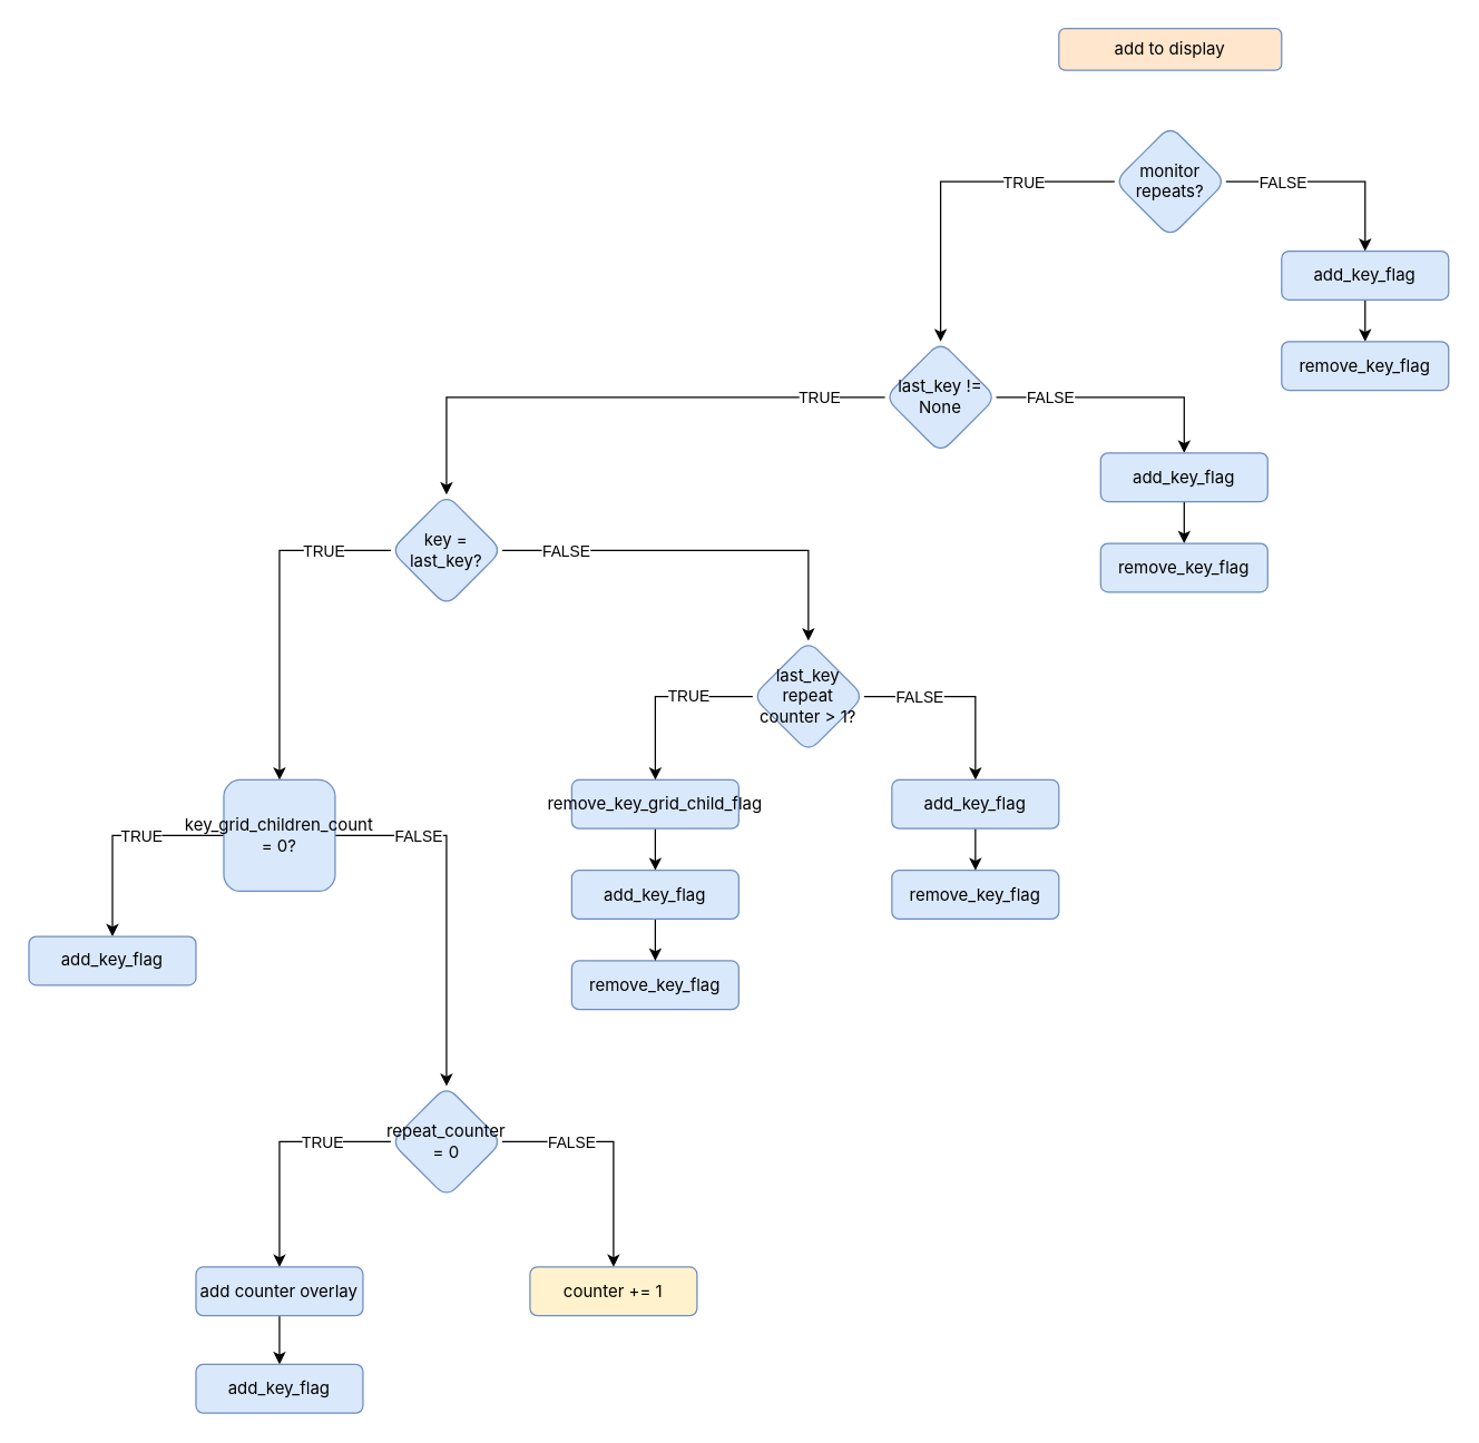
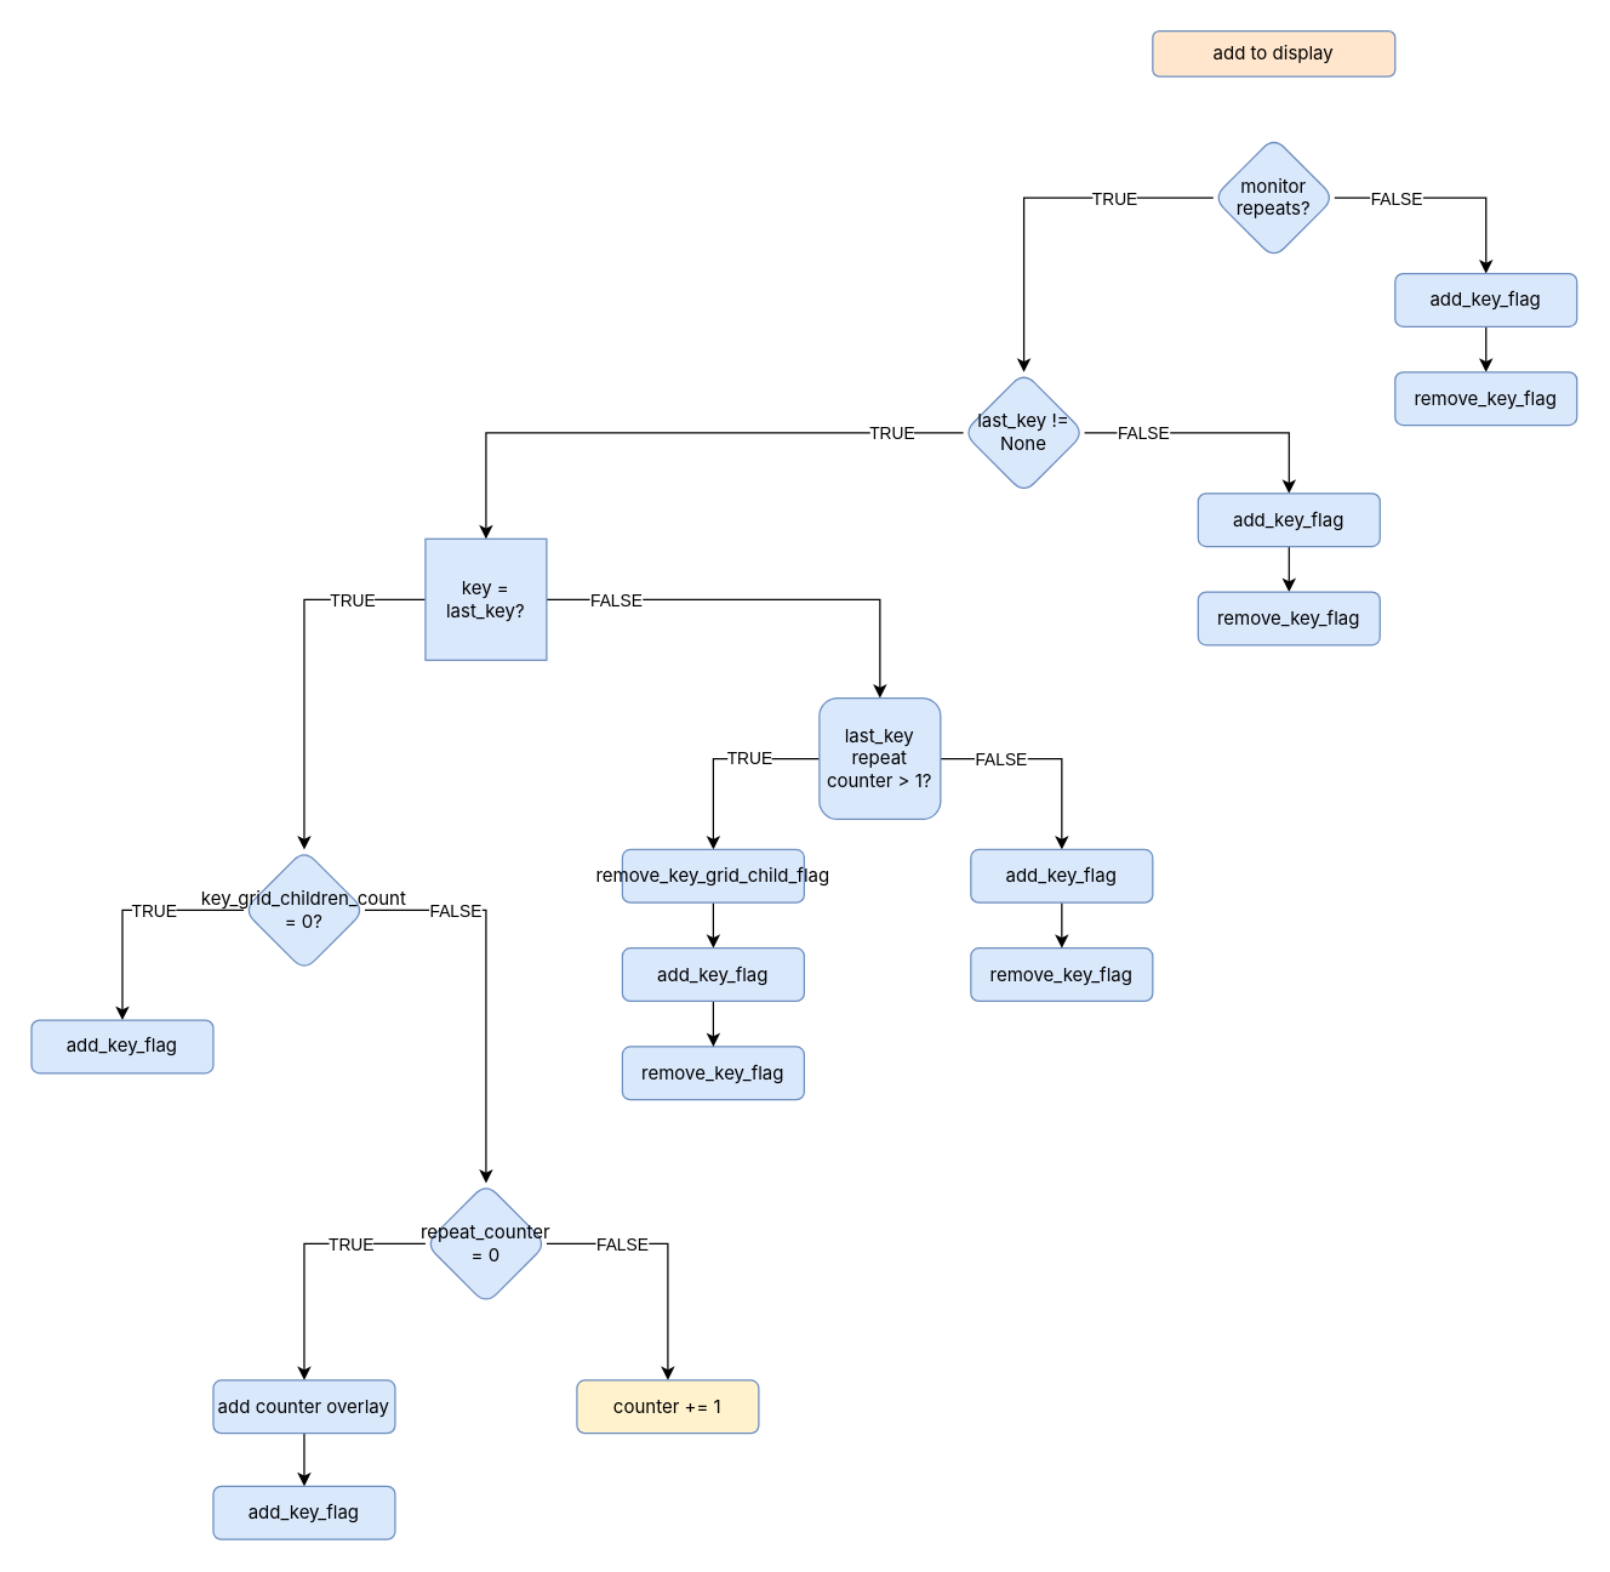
  <mxCell id="0" />
  <mxCell id="1" parent="0" />
  <mxCell id="2" value="add to display" style="rounded=1;whiteSpace=wrap;html=1;fontFamily=Inter;fontSource=https%3A%2F%2Ffonts.googleapis.com%2Fcss%3Ffamily%3DInter;fillColor=#ffe6cc;strokeColor=#6c8ebf;" parent="1" vertex="1"><mxGeometry x="760" y="20" width="160" height="30" as="geometry" /></mxCell>
  <mxCell id="3" value="" style="edgeStyle=orthogonalEdgeStyle;rounded=0;orthogonalLoop=1;jettySize=auto;html=1;" parent="1" source="7" target="9" edge="1"><mxGeometry relative="1" as="geometry" /></mxCell>
  <mxCell id="4" value="FALSE" style="edgeLabel;html=1;align=center;verticalAlign=middle;resizable=0;points=[];" parent="3" vertex="1" connectable="0"><mxGeometry x="-0.486" y="-2" relative="1" as="geometry"><mxPoint x="1.74" y="-2" as="offset" /></mxGeometry></mxCell>
  <mxCell id="5" value="" style="edgeStyle=orthogonalEdgeStyle;rounded=0;orthogonalLoop=1;jettySize=auto;html=1;entryX=0.5;entryY=0;entryDx=0;entryDy=0;" parent="1" source="7" target="49" edge="1"><mxGeometry relative="1" as="geometry"><mxPoint x="630" y="280" as="targetPoint" /></mxGeometry></mxCell>
  <mxCell id="6" value="TRUE" style="edgeLabel;html=1;align=center;verticalAlign=middle;resizable=0;points=[];" parent="5" vertex="1" connectable="0"><mxGeometry x="-0.446" y="1" relative="1" as="geometry"><mxPoint x="0.87" y="-1" as="offset" /></mxGeometry></mxCell>
  <mxCell id="7" value="monitor repeats?" style="rhombus;whiteSpace=wrap;html=1;rounded=1;fontFamily=Inter;fontSource=https%3A%2F%2Ffonts.googleapis.com%2Fcss%3Ffamily%3DInter;strokeColor=#6c8ebf;fillColor=#dae8fc;" parent="1" vertex="1"><mxGeometry x="800" y="90" width="80" height="80" as="geometry" /></mxCell>
  <mxCell id="8" value="" style="edgeStyle=orthogonalEdgeStyle;rounded=0;orthogonalLoop=1;jettySize=auto;html=1;" parent="1" source="9" target="10" edge="1"><mxGeometry relative="1" as="geometry" /></mxCell>
  <mxCell id="9" value="add_key_flag" style="whiteSpace=wrap;html=1;rounded=1;fontFamily=Inter;fontSource=https%3A%2F%2Ffonts.googleapis.com%2Fcss%3Ffamily%3DInter;strokeColor=#6c8ebf;fillColor=#dae8fc;" parent="1" vertex="1"><mxGeometry x="920" y="180" width="120" height="35" as="geometry" /></mxCell>
  <mxCell id="10" value="remove_key_flag" style="whiteSpace=wrap;html=1;rounded=1;fontFamily=Inter;fontSource=https%3A%2F%2Ffonts.googleapis.com%2Fcss%3Ffamily%3DInter;strokeColor=#6c8ebf;fillColor=#dae8fc;" parent="1" vertex="1"><mxGeometry x="920" y="245" width="120" height="35" as="geometry" /></mxCell>
  <mxCell id="11" value="" style="edgeStyle=orthogonalEdgeStyle;rounded=0;orthogonalLoop=1;jettySize=auto;html=1;" parent="1" source="15" target="20" edge="1"><mxGeometry relative="1" as="geometry" /></mxCell>
  <mxCell id="12" value="TRUE" style="edgeLabel;html=1;align=center;verticalAlign=middle;resizable=0;points=[];" parent="11" vertex="1" connectable="0"><mxGeometry x="-0.604" relative="1" as="geometry"><mxPoint as="offset" /></mxGeometry></mxCell>
  <mxCell id="13" value="" style="edgeStyle=orthogonalEdgeStyle;rounded=0;orthogonalLoop=1;jettySize=auto;html=1;" parent="1" source="15" target="36" edge="1"><mxGeometry relative="1" as="geometry"><mxPoint x="440" y="460" as="targetPoint" /></mxGeometry></mxCell>
  <mxCell id="14" value="FALSE" style="edgeLabel;html=1;align=center;verticalAlign=middle;resizable=0;points=[];" parent="13" vertex="1" connectable="0"><mxGeometry x="-0.772" relative="1" as="geometry"><mxPoint x="13.48" as="offset" /></mxGeometry></mxCell>
- <mxCell id="15" value="key = last_key?" style="rhombus;whiteSpace=wrap;html=1;rounded=1;fontFamily=Inter;fontSource=https%3A%2F%2Ffonts.googleapis.com%2Fcss%3Ffamily%3DInter;strokeColor=#6c8ebf;fillColor=#dae8fc;" parent="1" vertex="1"><mxGeometry x="280" y="355" width="80" height="80" as="geometry" /></mxCell>
+ <mxCell id="15" value="key = last_key?" style="whiteSpace=wrap;html=1;fontFamily=Inter;fontSource=https%3A%2F%2Ffonts.googleapis.com%2Fcss%3Ffamily%3DInter;strokeColor=#6c8ebf;fillColor=#dae8fc;rounded=0;" parent="1" vertex="1"><mxGeometry x="280" y="355" width="80" height="80" as="geometry" /></mxCell>
  <mxCell id="16" style="edgeStyle=orthogonalEdgeStyle;rounded=0;orthogonalLoop=1;jettySize=auto;html=1;entryX=0.5;entryY=0;entryDx=0;entryDy=0;" parent="1" source="20" target="22" edge="1"><mxGeometry relative="1" as="geometry" /></mxCell>
  <mxCell id="17" value="TRUE" style="edgeLabel;html=1;align=center;verticalAlign=middle;resizable=0;points=[];" parent="16" vertex="1" connectable="0"><mxGeometry x="-0.497" y="-2" relative="1" as="geometry"><mxPoint x="-22" y="2" as="offset" /></mxGeometry></mxCell>
  <mxCell id="18" value="" style="edgeStyle=orthogonalEdgeStyle;rounded=0;orthogonalLoop=1;jettySize=auto;html=1;" parent="1" source="20" target="27" edge="1"><mxGeometry relative="1" as="geometry" /></mxCell>
  <mxCell id="19" value="FALSE" style="edgeLabel;html=1;align=center;verticalAlign=middle;resizable=0;points=[];" parent="18" vertex="1" connectable="0"><mxGeometry x="-0.546" relative="1" as="geometry"><mxPoint as="offset" /></mxGeometry></mxCell>
- <mxCell id="20" value="key_grid_children_count = 0?" style="whiteSpace=wrap;html=1;fontFamily=Inter;fontSource=https%3A%2F%2Ffonts.googleapis.com%2Fcss%3Ffamily%3DInter;strokeColor=#6c8ebf;fillColor=#dae8fc;rounded=1;" parent="1" vertex="1"><mxGeometry x="160" y="560" width="80" height="80" as="geometry" /></mxCell>
+ <mxCell id="20" value="key_grid_children_count = 0?" style="rhombus;whiteSpace=wrap;html=1;rounded=1;fontFamily=Inter;fontSource=https%3A%2F%2Ffonts.googleapis.com%2Fcss%3Ffamily%3DInter;strokeColor=#6c8ebf;fillColor=#dae8fc;" parent="1" vertex="1"><mxGeometry x="160" y="560" width="80" height="80" as="geometry" /></mxCell>
  <mxCell id="21" style="edgeStyle=orthogonalEdgeStyle;rounded=0;orthogonalLoop=1;jettySize=auto;html=1;entryX=0.5;entryY=0;entryDx=0;entryDy=0;" parent="1" edge="1"><mxGeometry relative="1" as="geometry"><mxPoint x="490.043" y="470" as="sourcePoint" /></mxGeometry></mxCell>
  <mxCell id="22" value="add_key_flag" style="whiteSpace=wrap;html=1;rounded=1;fontFamily=Inter;fontSource=https%3A%2F%2Ffonts.googleapis.com%2Fcss%3Ffamily%3DInter;strokeColor=#6c8ebf;fillColor=#dae8fc;" parent="1" vertex="1"><mxGeometry x="20" y="672.5" width="120" height="35" as="geometry" /></mxCell>
  <mxCell id="23" style="edgeStyle=orthogonalEdgeStyle;rounded=0;orthogonalLoop=1;jettySize=auto;html=1;exitX=0;exitY=0.5;exitDx=0;exitDy=0;" parent="1" source="27" target="29" edge="1"><mxGeometry relative="1" as="geometry" /></mxCell>
  <mxCell id="24" value="TRUE" style="edgeLabel;html=1;align=center;verticalAlign=middle;resizable=0;points=[];" parent="23" vertex="1" connectable="0"><mxGeometry x="-0.387" y="1" relative="1" as="geometry"><mxPoint x="2.17" y="-0.99" as="offset" /></mxGeometry></mxCell>
  <mxCell id="25" style="edgeStyle=orthogonalEdgeStyle;rounded=0;orthogonalLoop=1;jettySize=auto;html=1;exitX=1;exitY=0.5;exitDx=0;exitDy=0;" parent="1" source="27" target="31" edge="1"><mxGeometry relative="1" as="geometry" /></mxCell>
  <mxCell id="26" value="FALSE" style="edgeLabel;html=1;align=center;verticalAlign=middle;resizable=0;points=[];" parent="25" vertex="1" connectable="0"><mxGeometry x="-0.39" y="1" relative="1" as="geometry"><mxPoint x="-2.17" y="1.01" as="offset" /></mxGeometry></mxCell>
  <mxCell id="27" value="repeat_counter = 0" style="rhombus;whiteSpace=wrap;html=1;rounded=1;fontFamily=Inter;fontSource=https%3A%2F%2Ffonts.googleapis.com%2Fcss%3Ffamily%3DInter;strokeColor=#6c8ebf;fillColor=#dae8fc;" parent="1" vertex="1"><mxGeometry x="280" y="780" width="80" height="80" as="geometry" /></mxCell>
  <mxCell id="28" style="edgeStyle=orthogonalEdgeStyle;rounded=0;orthogonalLoop=1;jettySize=auto;html=1;" parent="1" source="29" target="30" edge="1"><mxGeometry relative="1" as="geometry" /></mxCell>
  <mxCell id="29" value="add counter overlay" style="whiteSpace=wrap;html=1;rounded=1;fontFamily=Inter;fontSource=https%3A%2F%2Ffonts.googleapis.com%2Fcss%3Ffamily%3DInter;strokeColor=#6c8ebf;fillColor=#dae8fc;" parent="1" vertex="1"><mxGeometry x="140" y="910" width="120" height="35" as="geometry" /></mxCell>
  <mxCell id="30" value="add_key_flag" style="whiteSpace=wrap;html=1;rounded=1;fontFamily=Inter;fontSource=https%3A%2F%2Ffonts.googleapis.com%2Fcss%3Ffamily%3DInter;strokeColor=#6c8ebf;fillColor=#dae8fc;" parent="1" vertex="1"><mxGeometry x="140" y="980" width="120" height="35" as="geometry" /></mxCell>
  <mxCell id="31" value="counter += 1" style="whiteSpace=wrap;html=1;rounded=1;fontFamily=Inter;fontSource=https%3A%2F%2Ffonts.googleapis.com%2Fcss%3Ffamily%3DInter;strokeColor=#6c8ebf;fillColor=#fff2cc;" parent="1" vertex="1"><mxGeometry x="380" y="910" width="120" height="35" as="geometry" /></mxCell>
  <mxCell id="32" style="edgeStyle=orthogonalEdgeStyle;rounded=0;orthogonalLoop=1;jettySize=auto;html=1;" parent="1" source="36" target="39" edge="1"><mxGeometry relative="1" as="geometry" /></mxCell>
  <mxCell id="33" value="FALSE" style="edgeLabel;html=1;align=center;verticalAlign=middle;resizable=0;points=[];" parent="32" vertex="1" connectable="0"><mxGeometry x="-0.683" y="-1" relative="1" as="geometry"><mxPoint x="17.39" y="-1" as="offset" /></mxGeometry></mxCell>
  <mxCell id="34" style="edgeStyle=orthogonalEdgeStyle;rounded=0;orthogonalLoop=1;jettySize=auto;html=1;" parent="1" source="36" target="41" edge="1"><mxGeometry relative="1" as="geometry" /></mxCell>
  <mxCell id="35" value="TRUE" style="edgeLabel;html=1;align=center;verticalAlign=middle;resizable=0;points=[];" parent="34" vertex="1" connectable="0"><mxGeometry x="-0.271" y="-1" relative="1" as="geometry"><mxPoint as="offset" /></mxGeometry></mxCell>
- <mxCell id="36" value="last_key repeat counter &amp;gt; 1?" style="rhombus;whiteSpace=wrap;html=1;rounded=1;fontFamily=Inter;fontSource=https%3A%2F%2Ffonts.googleapis.com%2Fcss%3Ffamily%3DInter;strokeColor=#6c8ebf;fillColor=#dae8fc;" parent="1" vertex="1"><mxGeometry x="540" y="460" width="80" height="80" as="geometry" /></mxCell>
+ <mxCell id="36" value="last_key repeat counter &amp;gt; 1?" style="whiteSpace=wrap;html=1;fontFamily=Inter;fontSource=https%3A%2F%2Ffonts.googleapis.com%2Fcss%3Ffamily%3DInter;strokeColor=#6c8ebf;fillColor=#dae8fc;rounded=1;" parent="1" vertex="1"><mxGeometry x="540" y="460" width="80" height="80" as="geometry" /></mxCell>
  <mxCell id="37" value="remove_key_flag" style="whiteSpace=wrap;html=1;rounded=1;fontFamily=Inter;fontSource=https%3A%2F%2Ffonts.googleapis.com%2Fcss%3Ffamily%3DInter;strokeColor=#6c8ebf;fillColor=#dae8fc;" parent="1" vertex="1"><mxGeometry x="640" y="625" width="120" height="35" as="geometry" /></mxCell>
  <mxCell id="38" style="edgeStyle=orthogonalEdgeStyle;rounded=0;orthogonalLoop=1;jettySize=auto;html=1;" parent="1" source="39" target="37" edge="1"><mxGeometry relative="1" as="geometry" /></mxCell>
  <mxCell id="39" value="add_key_flag" style="whiteSpace=wrap;html=1;rounded=1;fontFamily=Inter;fontSource=https%3A%2F%2Ffonts.googleapis.com%2Fcss%3Ffamily%3DInter;strokeColor=#6c8ebf;fillColor=#dae8fc;" parent="1" vertex="1"><mxGeometry x="640" y="560" width="120" height="35" as="geometry" /></mxCell>
  <mxCell id="40" style="edgeStyle=orthogonalEdgeStyle;rounded=0;orthogonalLoop=1;jettySize=auto;html=1;entryX=0.5;entryY=0;entryDx=0;entryDy=0;" parent="1" source="41" target="44" edge="1"><mxGeometry relative="1" as="geometry" /></mxCell>
  <mxCell id="41" value="remove_key_grid_child_flag" style="whiteSpace=wrap;html=1;rounded=1;fontFamily=Inter;fontSource=https%3A%2F%2Ffonts.googleapis.com%2Fcss%3Ffamily%3DInter;strokeColor=#6c8ebf;fillColor=#dae8fc;" parent="1" vertex="1"><mxGeometry x="410" y="560" width="120" height="35" as="geometry" /></mxCell>
  <mxCell id="42" value="remove_key_flag" style="whiteSpace=wrap;html=1;rounded=1;fontFamily=Inter;fontSource=https%3A%2F%2Ffonts.googleapis.com%2Fcss%3Ffamily%3DInter;strokeColor=#6c8ebf;fillColor=#dae8fc;" parent="1" vertex="1"><mxGeometry x="410" y="690" width="120" height="35" as="geometry" /></mxCell>
  <mxCell id="43" style="edgeStyle=orthogonalEdgeStyle;rounded=0;orthogonalLoop=1;jettySize=auto;html=1;entryX=0.5;entryY=0;entryDx=0;entryDy=0;" parent="1" source="44" target="42" edge="1"><mxGeometry relative="1" as="geometry" /></mxCell>
  <mxCell id="44" value="add_key_flag" style="whiteSpace=wrap;html=1;rounded=1;fontFamily=Inter;fontSource=https%3A%2F%2Ffonts.googleapis.com%2Fcss%3Ffamily%3DInter;strokeColor=#6c8ebf;fillColor=#dae8fc;" parent="1" vertex="1"><mxGeometry x="410" y="625" width="120" height="35" as="geometry" /></mxCell>
  <mxCell id="45" style="edgeStyle=orthogonalEdgeStyle;rounded=0;orthogonalLoop=1;jettySize=auto;html=1;exitX=0;exitY=0.5;exitDx=0;exitDy=0;" parent="1" source="49" target="15" edge="1"><mxGeometry relative="1" as="geometry" /></mxCell>
  <mxCell id="46" value="TRUE" style="edgeLabel;html=1;align=center;verticalAlign=middle;resizable=0;points=[];" parent="45" vertex="1" connectable="0"><mxGeometry x="-0.751" y="2" relative="1" as="geometry"><mxPoint y="-2" as="offset" /></mxGeometry></mxCell>
  <mxCell id="47" style="edgeStyle=orthogonalEdgeStyle;rounded=0;orthogonalLoop=1;jettySize=auto;html=1;entryX=0.5;entryY=0;entryDx=0;entryDy=0;" parent="1" source="49" target="51" edge="1"><mxGeometry relative="1" as="geometry" /></mxCell>
  <mxCell id="48" value="FALSE" style="edgeLabel;html=1;align=center;verticalAlign=middle;resizable=0;points=[];" parent="47" vertex="1" connectable="0"><mxGeometry x="-0.56" relative="1" as="geometry"><mxPoint as="offset" /></mxGeometry></mxCell>
  <mxCell id="49" value="last_key != None" style="rhombus;whiteSpace=wrap;html=1;rounded=1;fontFamily=Inter;fontSource=https%3A%2F%2Ffonts.googleapis.com%2Fcss%3Ffamily%3DInter;strokeColor=#6c8ebf;fillColor=#dae8fc;" parent="1" vertex="1"><mxGeometry x="635" y="245" width="80" height="80" as="geometry" /></mxCell>
  <mxCell id="50" style="edgeStyle=orthogonalEdgeStyle;rounded=0;orthogonalLoop=1;jettySize=auto;html=1;" parent="1" source="51" target="52" edge="1"><mxGeometry relative="1" as="geometry" /></mxCell>
  <mxCell id="51" value="add_key_flag" style="whiteSpace=wrap;html=1;rounded=1;fontFamily=Inter;fontSource=https%3A%2F%2Ffonts.googleapis.com%2Fcss%3Ffamily%3DInter;strokeColor=#6c8ebf;fillColor=#dae8fc;" parent="1" vertex="1"><mxGeometry x="790" y="325" width="120" height="35" as="geometry" /></mxCell>
  <mxCell id="52" value="remove_key_flag" style="whiteSpace=wrap;html=1;rounded=1;fontFamily=Inter;fontSource=https%3A%2F%2Ffonts.googleapis.com%2Fcss%3Ffamily%3DInter;strokeColor=#6c8ebf;fillColor=#dae8fc;" parent="1" vertex="1"><mxGeometry x="790" y="390" width="120" height="35" as="geometry" /></mxCell>
